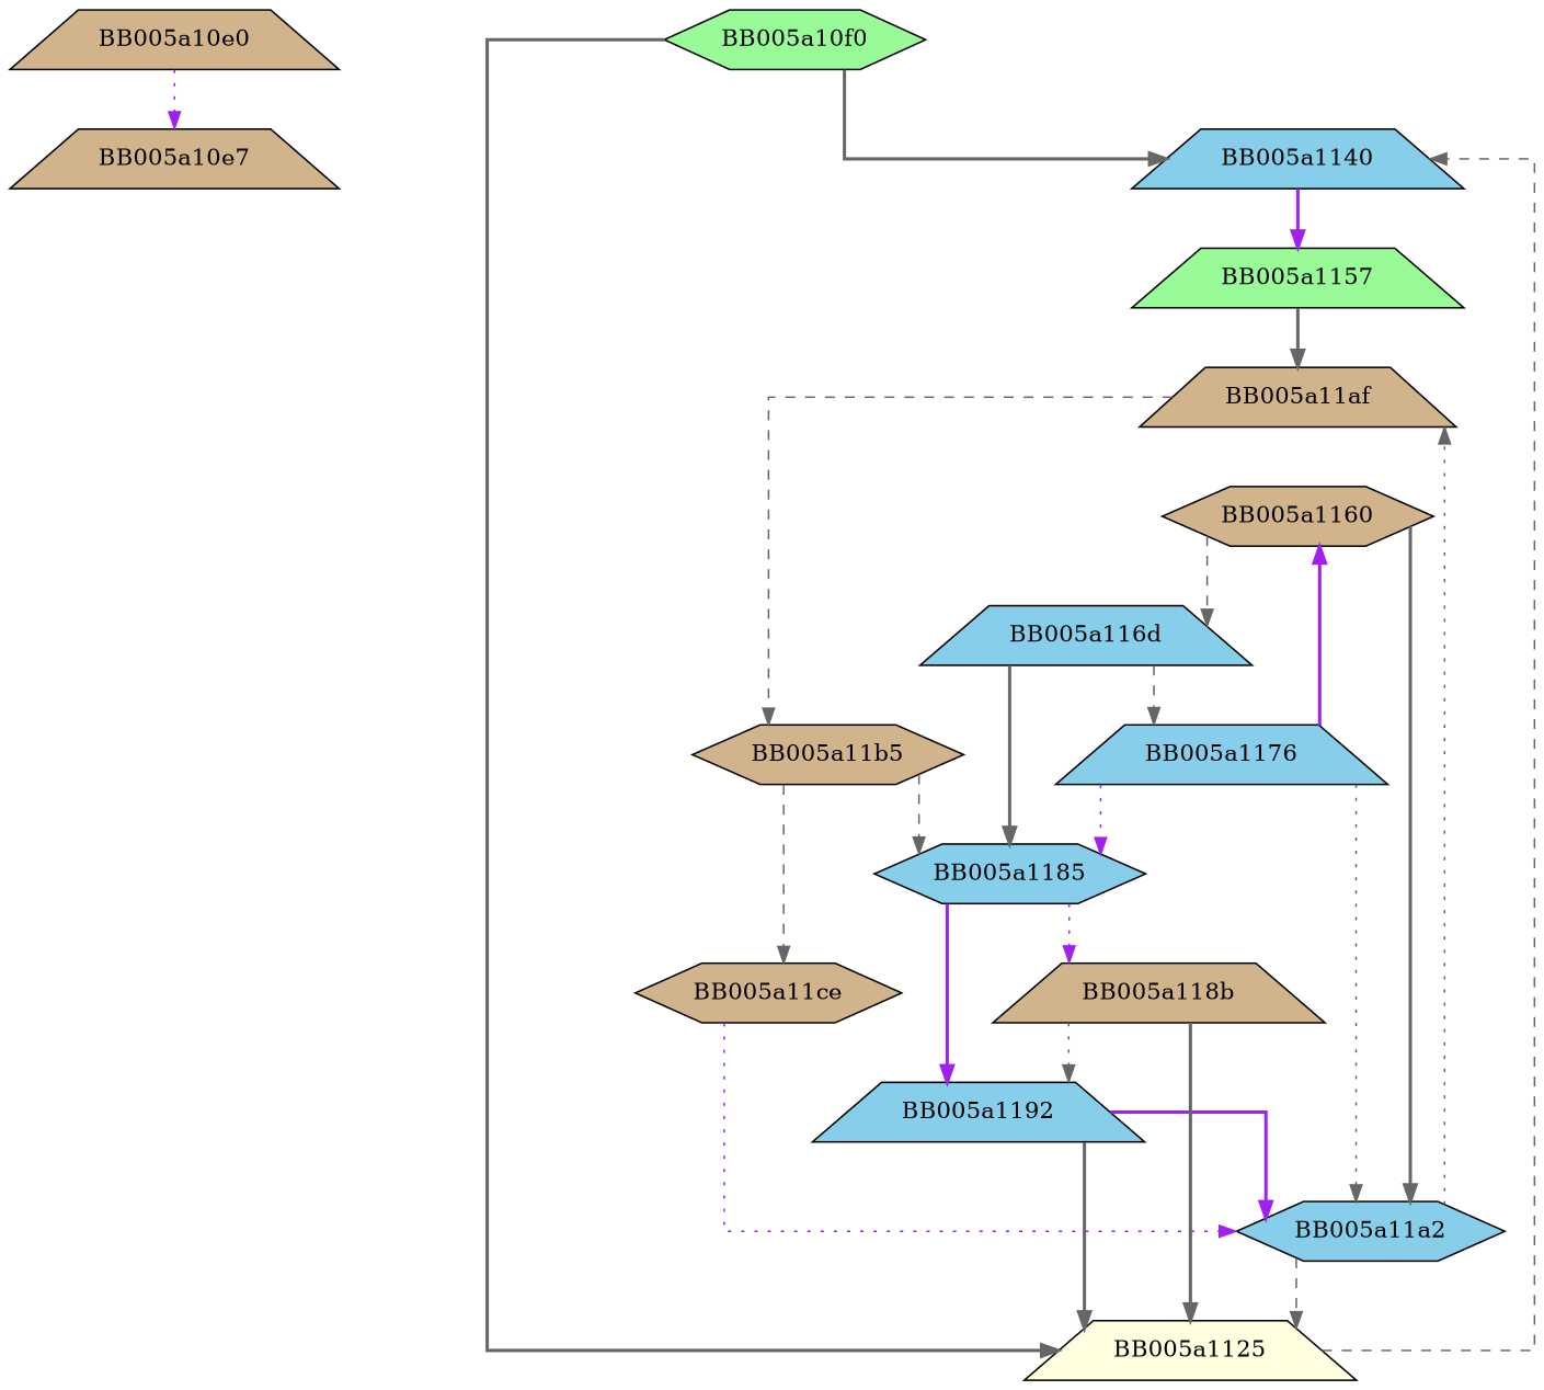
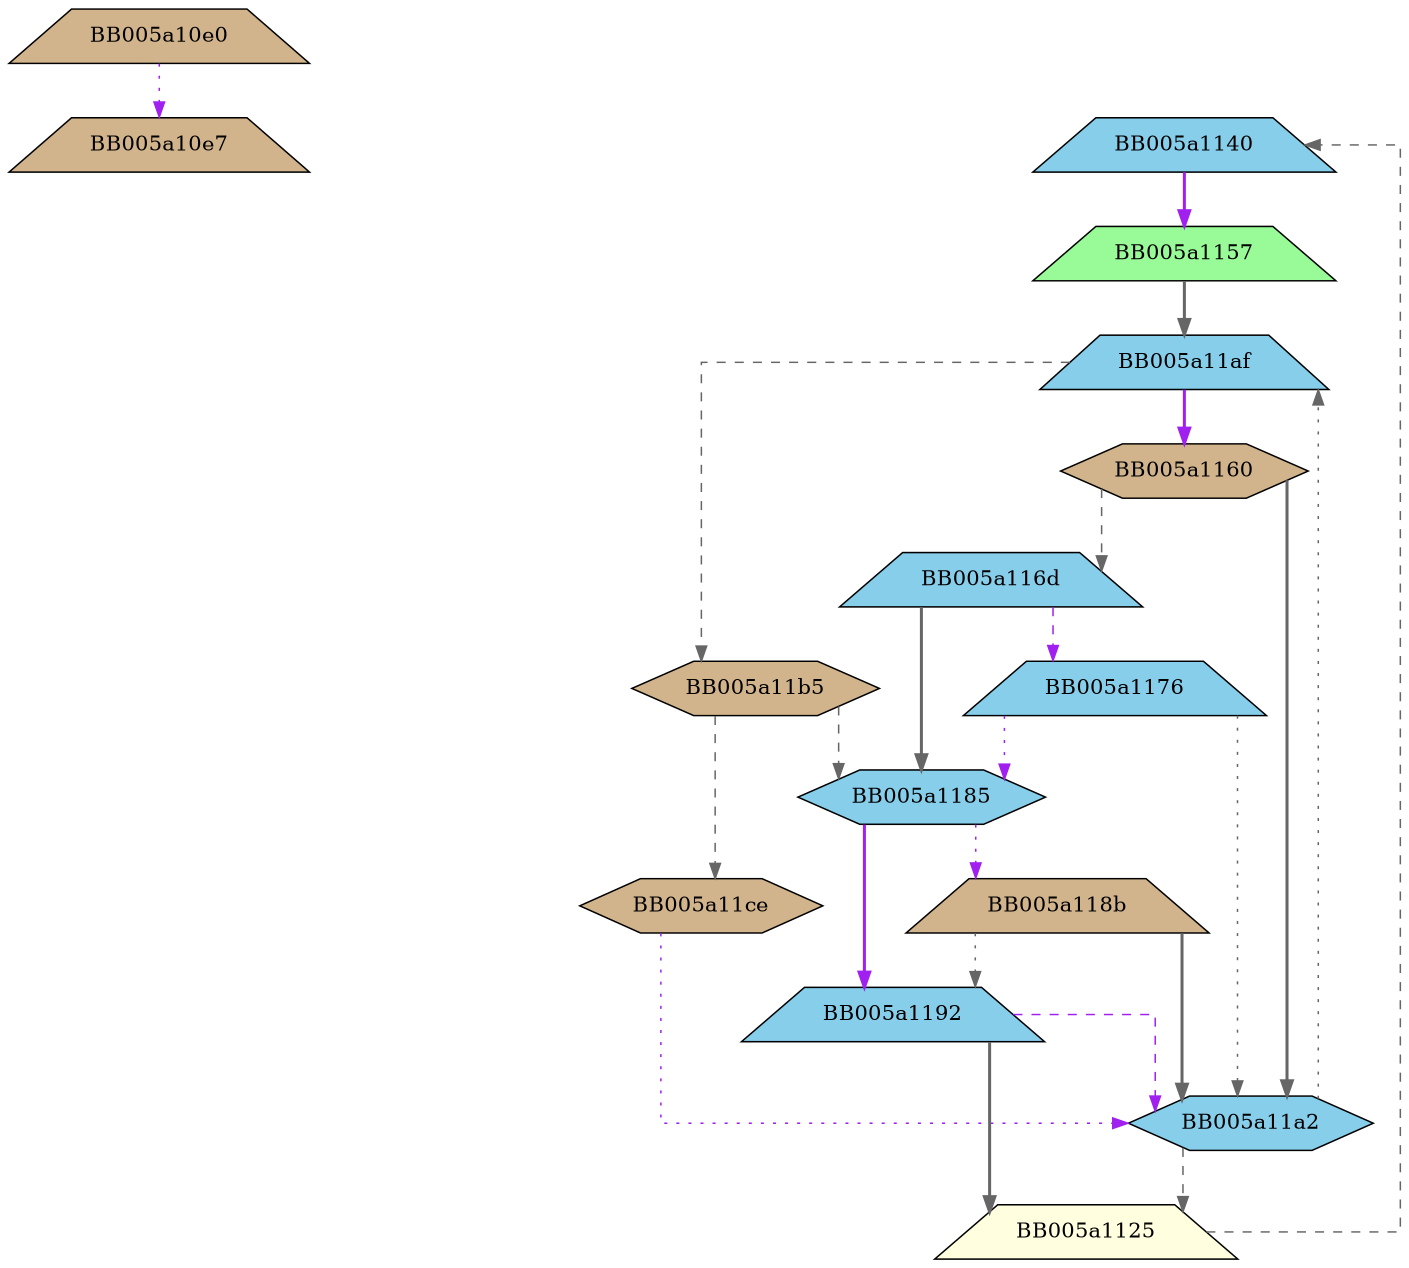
  digraph {
    splines=ortho
    node [fillcolor=skyblue shape=trapezium style=filled]
    edge [color=gray40 style=bold]
    BB005a10e0 [fillcolor=tan]
    BB005a10e7 [fillcolor=tan]
-   BB005a10f0 [fillcolor=palegreen shape=hexagon]
    BB005a1140
    BB005a1125 [fillcolor=lightyellow]
    BB005a1157 [fillcolor=palegreen]
-   BB005a11af [fillcolor=tan]
+   BB005a11af
    BB005a1160 [fillcolor=tan shape=hexagon]
    BB005a11b5 [fillcolor=tan shape=hexagon]
    BB005a11a2 [shape=hexagon]
    BB005a116d
    BB005a1185 [shape=hexagon]
    BB005a11ce [fillcolor=tan shape=hexagon]
    BB005a1176
    BB005a1192
    BB005a118b [fillcolor=tan]
    BB005a10e0 -> BB005a10e7 [color=purple style=dotted]
-   BB005a10f0 -> BB005a1140
-   BB005a10f0 -> BB005a1125
    BB005a1140 -> BB005a1157 [color=purple]
    BB005a1125 -> BB005a1140 [style=dashed]
    BB005a1157 -> BB005a11af
-   BB005a1176 -> BB005a1160 [color=purple]
+   BB005a11af -> BB005a1160 [color=purple]
    BB005a11af -> BB005a11b5 [style=dashed]
    BB005a1160 -> BB005a11a2
    BB005a1160 -> BB005a116d [style=dashed]
    BB005a11b5 -> BB005a1185 [style=dashed]
    BB005a11b5 -> BB005a11ce [style=dashed]
    BB005a11a2 -> BB005a1125 [style=dashed]
    BB005a11a2 -> BB005a11af [style=dotted]
    BB005a116d -> BB005a1185
-   BB005a116d -> BB005a1176 [style=dashed]
+   BB005a116d -> BB005a1176 [color=purple style=dashed]
    BB005a1185 -> BB005a1192 [color=purple]
    BB005a1185 -> BB005a118b [color=purple style=dotted]
    BB005a11ce -> BB005a11a2 [color=purple style=dotted]
    BB005a1176 -> BB005a11a2 [style=dotted]
    BB005a1176 -> BB005a1185 [color=purple style=dotted]
    BB005a1192 -> BB005a1125
-   BB005a1192 -> BB005a11a2 [color=purple]
-   BB005a118b -> BB005a1125
+   BB005a1192 -> BB005a11a2 [color=purple style=dashed]
+   BB005a118b -> BB005a11a2
    BB005a118b -> BB005a1192 [style=dotted]
  }
